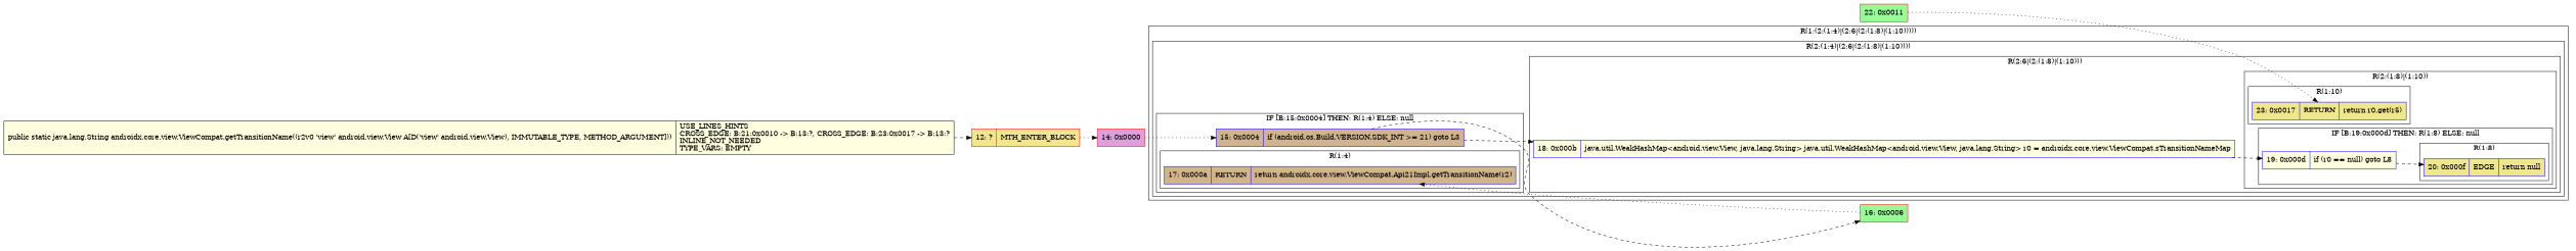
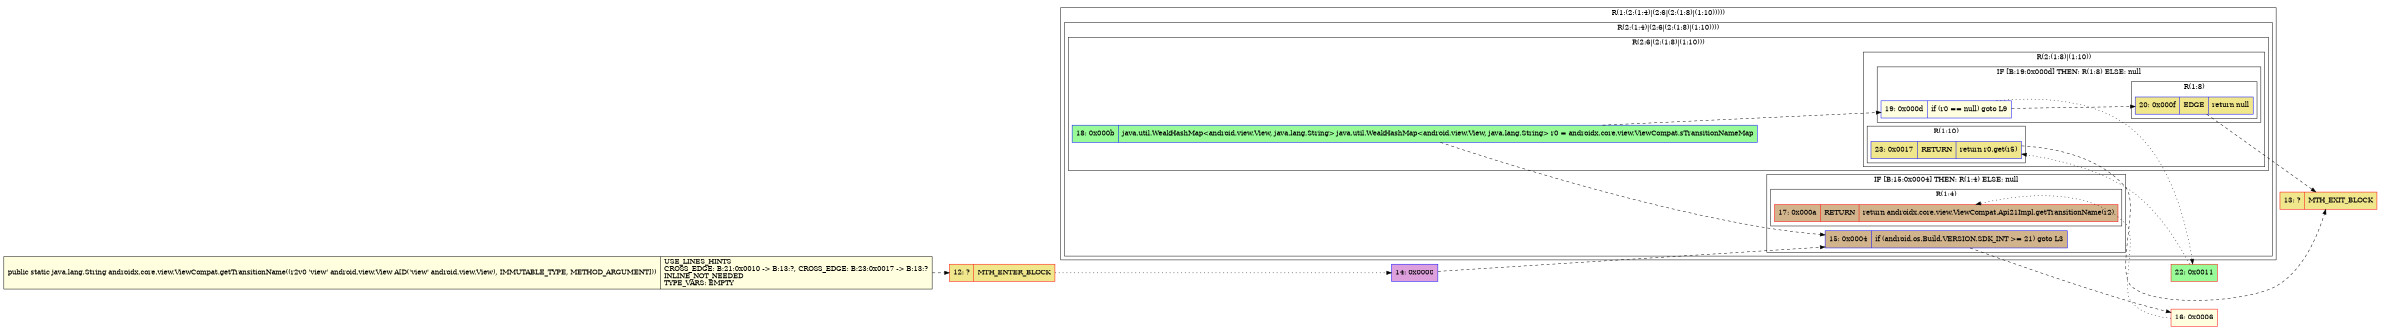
  digraph {
    rankdir=LR
    node [color=blue fillcolor=khaki shape=record style=filled]
    edge [style=dashed]
-   n1 [fillcolor=tan label="{17\:\ 0x000a|RETURN\l|return androidx.core.view.ViewCompat.Api21Impl.getTransitionName(r2)\l}"]
+   n1 [color=red fillcolor=tan label="{17\:\ 0x000a|RETURN\l|return androidx.core.view.ViewCompat.Api21Impl.getTransitionName(r2)\l}"]
    n2 [fillcolor=tan label="{15\:\ 0x0004|if (android.os.Build.VERSION.SDK_INT \>= 21) goto L3\l}"]
    n3 [label="{20\:\ 0x000f|EDGE\l|return null\l}"]
-   n4 [fillcolor=lightyellow label="{19\:\ 0x000d|if (r0 == null) goto L8\l}"]
+   n4 [fillcolor=lightyellow label="{19\:\ 0x000d|if (r0 == null) goto L9\l}"]
    n5 [label="{23\:\ 0x0017|RETURN\l|return r0.get(r5)\l}"]
-   n6 [fillcolor=lightyellow label="{18\:\ 0x000b|java.util.WeakHashMap\<android.view.View, java.lang.String\> java.util.WeakHashMap\<android.view.View, java.lang.String\> r0 = androidx.core.view.ViewCompat.sTransitionNameMap\l}"]
-   n7 [color=red fillcolor=palegreen label="{16\:\ 0x0006}"]
+   n6 [fillcolor=palegreen label="{18\:\ 0x000b|java.util.WeakHashMap\<android.view.View, java.lang.String\> java.util.WeakHashMap\<android.view.View, java.lang.String\> r0 = androidx.core.view.ViewCompat.sTransitionNameMap\l}"]
+   n7 [color=red fillcolor=lightyellow label="{16\:\ 0x0006}"]
+   n8 [color=red label="{13\:\ ?|MTH_EXIT_BLOCK\l}"]
    n9 [color=red fillcolor=palegreen label="{22\:\ 0x0011}"]
    n10 [color=red label="{12\:\ ?|MTH_ENTER_BLOCK\l}"]
-   n11 [color=red fillcolor=plum label="{14\:\ 0x0000}"]
+   n11 [fillcolor=plum label="{14\:\ 0x0000}"]
    n12 [fillcolor=lightyellow label="{public static java.lang.String androidx.core.view.ViewCompat.getTransitionName((r2v0 'view' android.view.View A[D('view' android.view.View), IMMUTABLE_TYPE, METHOD_ARGUMENT]))  | USE_LINES_HINTS\lCROSS_EDGE: B:21:0x0010 \-\> B:13:?, CROSS_EDGE: B:23:0x0017 \-\> B:13:?\lINLINE_NOT_NEEDED\lTYPE_VARS: EMPTY\l}" color=""]
    subgraph cluster_1 {
      label="R(1:(2:(1:4)|(2:6|(2:(1:8)|(1:10)))))"
      subgraph cluster_2 {
        label="R(2:(1:4)|(2:6|(2:(1:8)|(1:10))))"
        subgraph cluster_3 {
          label="IF [B:15:0x0004] THEN: R(1:4) ELSE: null"
          n2
          subgraph cluster_4 {
            label="R(1:4)"
            n1
          }
        }
        subgraph cluster_5 {
          label="R(2:6|(2:(1:8)|(1:10)))"
          n6
          subgraph cluster_6 {
            label="R(2:(1:8)|(1:10))"
            subgraph cluster_7 {
              label="IF [B:19:0x000d] THEN: R(1:8) ELSE: null"
              n4
              subgraph cluster_8 {
                label="R(1:8)"
                n3
              }
            }
            subgraph cluster_9 {
              label="R(1:10)"
              n5
            }
          }
        }
      }
    }
-   n2 -> n6
+   n6 -> n2
    n2 -> n7
+   n3 -> n8
    n4 -> n3
+   n4 -> n9 [style=dotted]
+   n5 -> n8
    n6 -> n4
    n7 -> n1 [style=dotted]
    n9 -> n5 [style=dotted]
    n10 -> n11 [style=dotted]
-   n11 -> n2 [style=dotted]
+   n11 -> n2
    n12 -> n10
  }
